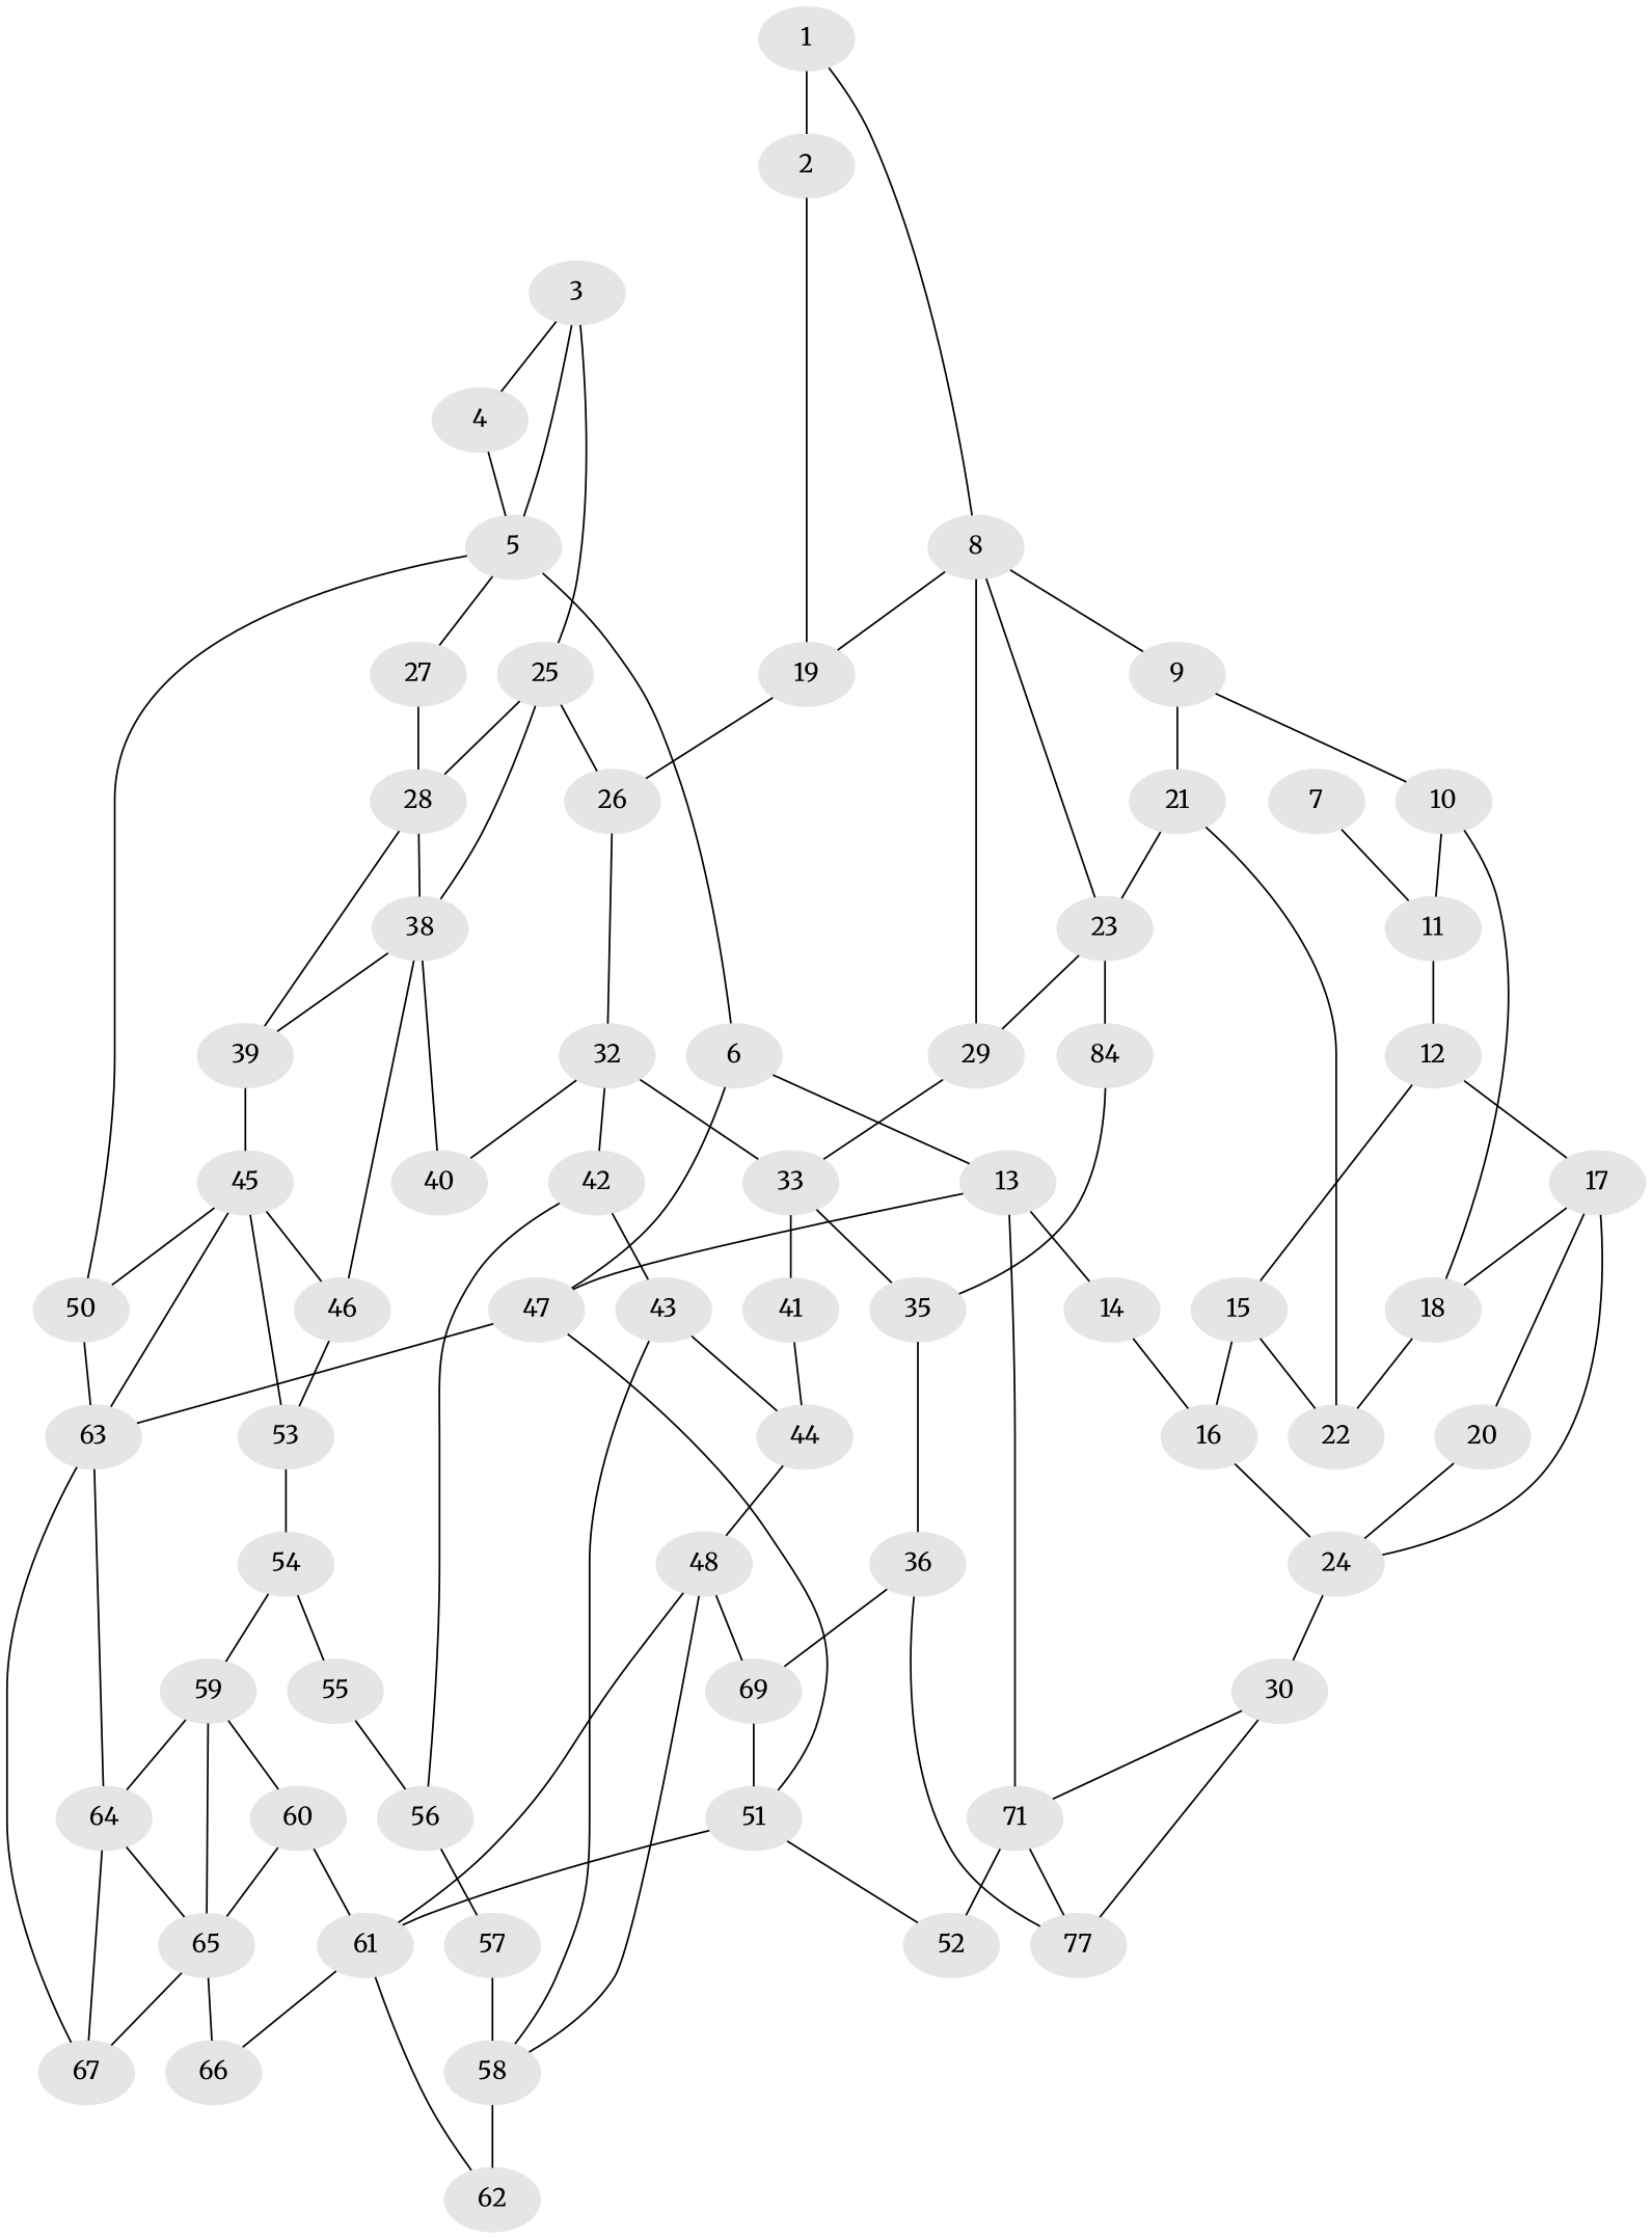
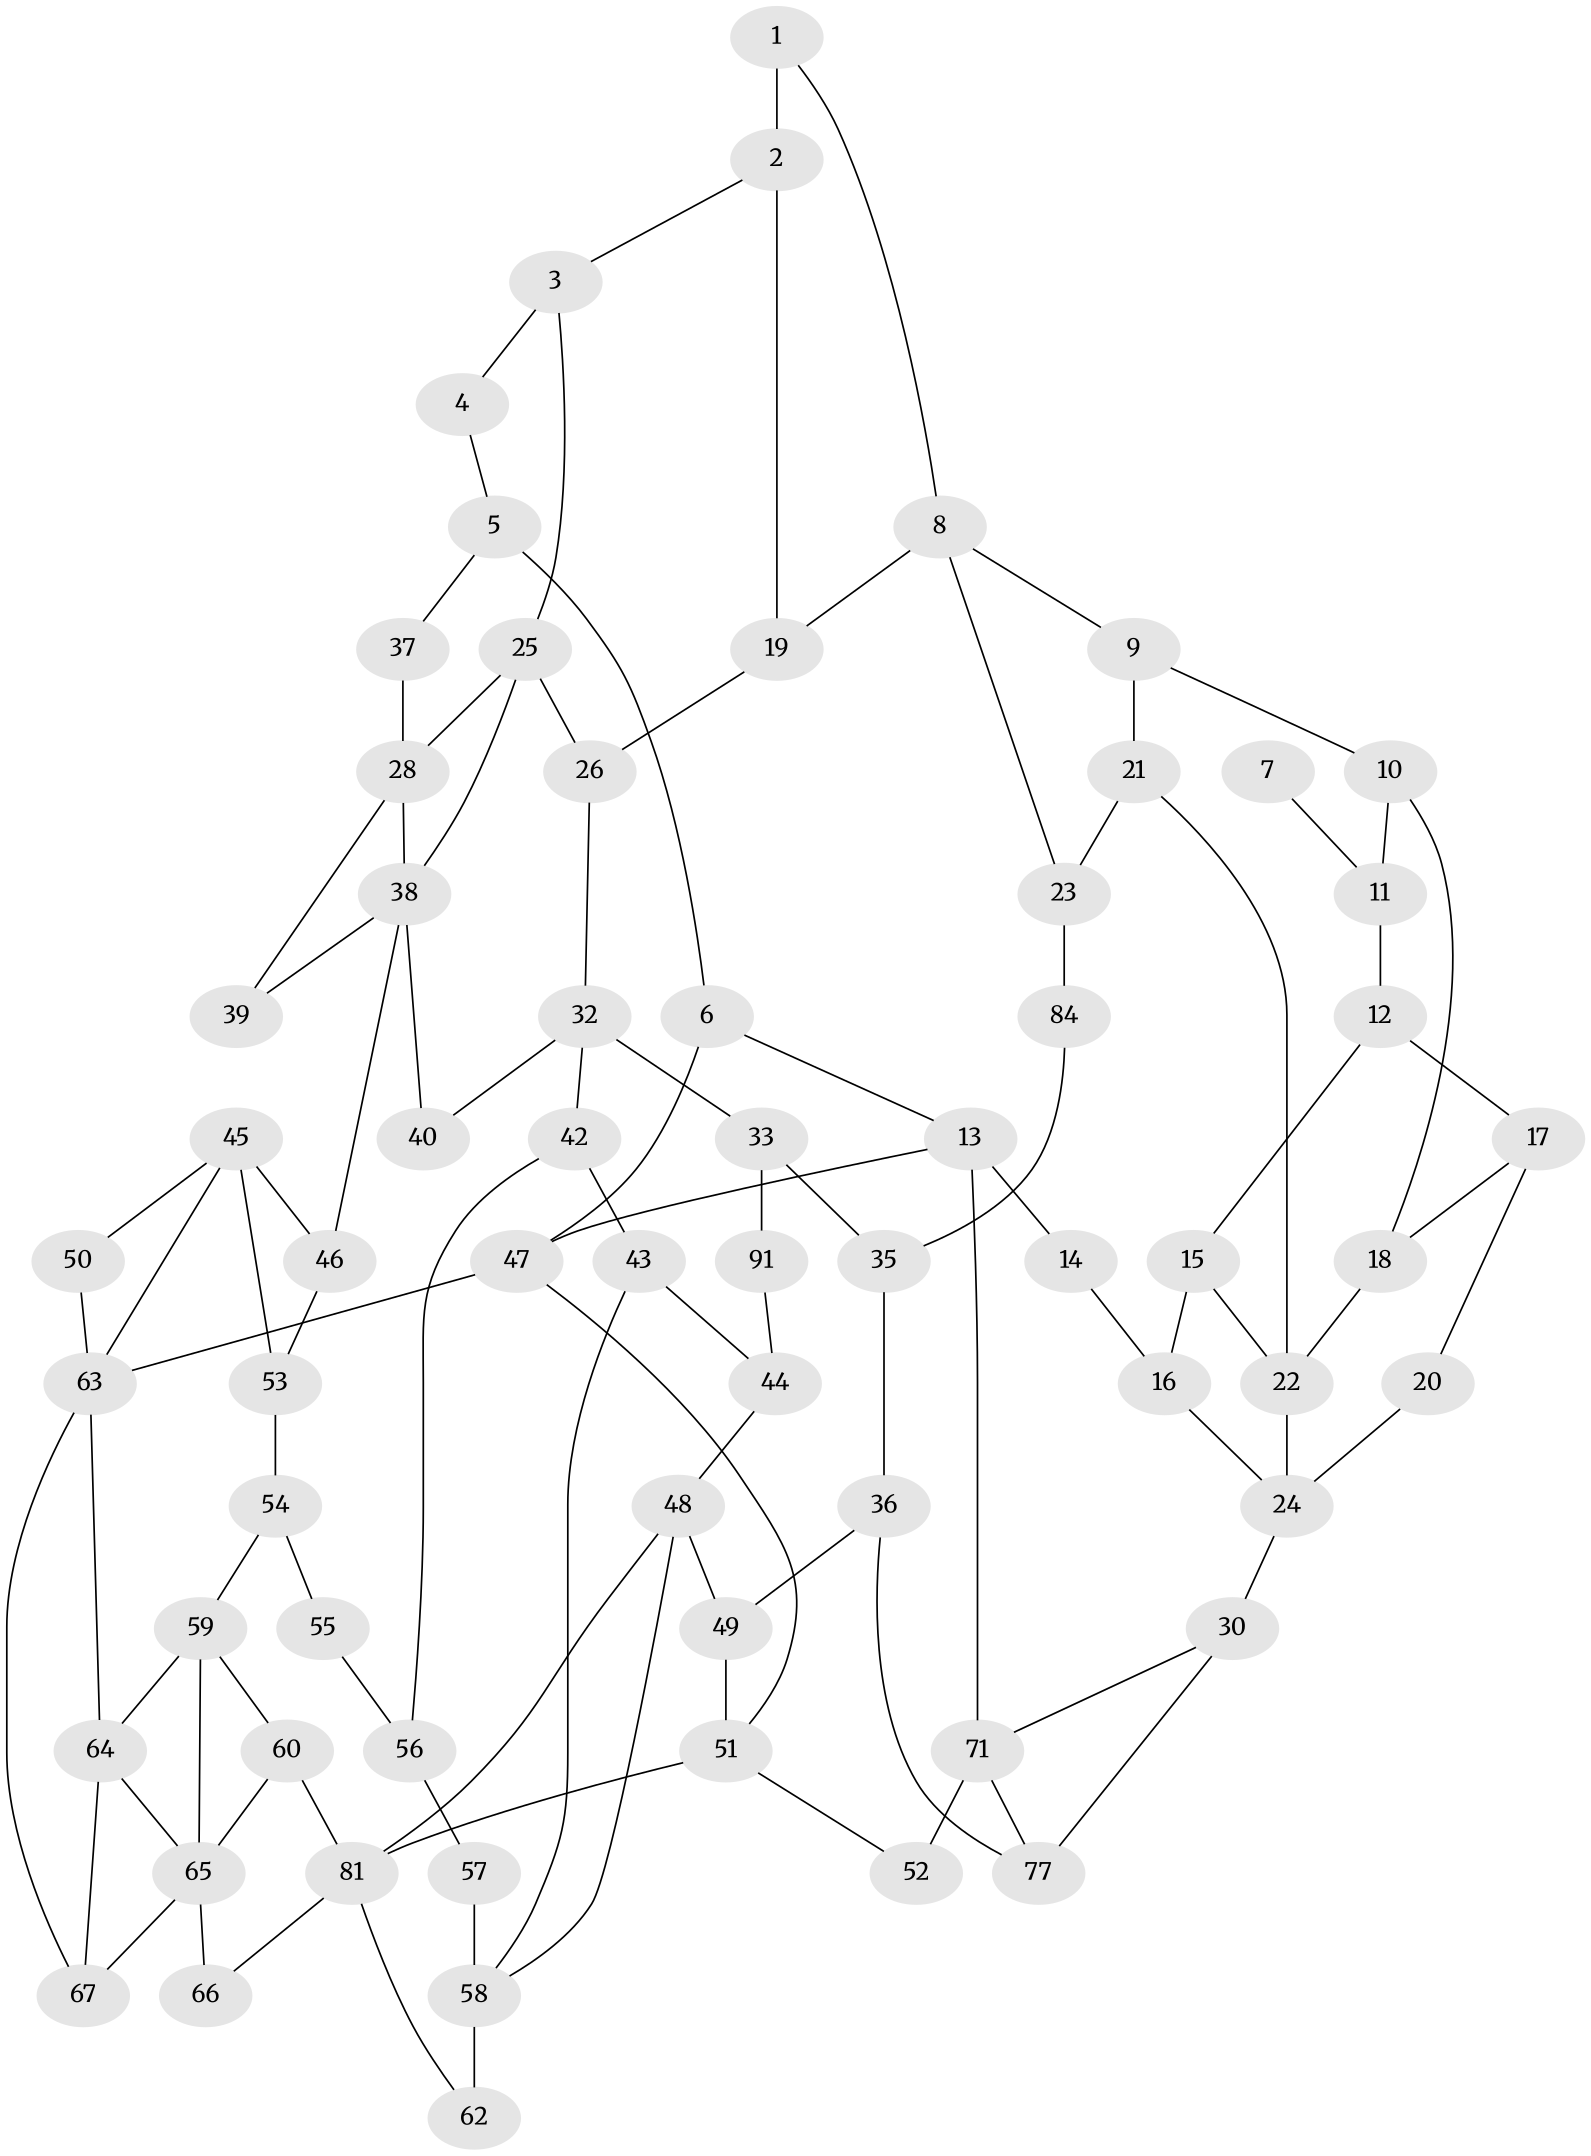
  graph {
    fontname=Merriweather
    node [color=gray90 fontname=Merriweather style=filled]
    edge [fontname=Merriweather weight=1.0]
    1
    2
    8
    3
    19
    9
    23
-   29
    4
    25
    26
    5
    28
    38
    6
-   27
+   27 [label=37]
    50
    13
    47
    63
    7
    11
    14
    n24 [label=71]
    51
    12
    10
    21
    n29 [label=84]
    33
    18
    22
    15
    17
    16
    20
    n37 [label=77]
    52
    24
    30
    32
    35
    39
    40
    46
    42
    45
-   41
+   41 [label=91]
    43
    56
    36
    44
-   49 [label=69]
+   49
    53
    48
    58
    57
    62
-   61
+   61 [label=81]
    54
    64
    67
    66
    55
    59
    60
    65
    1 -- 2 [weight=2.0]
    1 -- 8
-   5 -- 3 [weight=2.0]
+   2 -- 3 [weight=2.0]
    2 -- 19 [weight=2.0]
    8 -- 19
    8 -- 9
    8 -- 23
-   8 -- 29
    3 -- 4 [weight=2.0]
    3 -- 25
    19 -- 26
    9 -- 10
    9 -- 21
-   23 -- 29
    23 -- n29 [weight=2.0]
-   29 -- 33
    4 -- 5
    25 -- 26
    25 -- 28 [weight=2.0]
    25 -- 38
    26 -- 32
    5 -- 6
    5 -- 27
-   5 -- 50
    28 -- 38
    28 -- 39
    38 -- 39
    38 -- 40 [weight=2.0]
    38 -- 46
    6 -- 13
    6 -- 47
    27 -- 28 [weight=2.0]
    50 -- 63 [weight=2.0]
    13 -- 47
    13 -- 14
    13 -- n24 [weight=2.0]
    47 -- 63
    47 -- 51
    63 -- 64
    63 -- 67
    7 -- 11
    11 -- 12
    14 -- 16
    n24 -- n37
    n24 -- 52 [weight=2.0]
    51 -- 52
    51 -- 61 [weight=2.0]
    12 -- 15
    12 -- 17 [weight=2.0]
    10 -- 11
    10 -- 18
    21 -- 23 [weight=2.0]
    21 -- 22 [weight=2.0]
    n29 -- 35
    33 -- 35
    33 -- 41 [weight=2.0]
    18 -- 22
-   17 -- 24 [weight=2.0]
+   22 -- 24 [weight=2.0]
    15 -- 22
    15 -- 16
    17 -- 18
    17 -- 20
    16 -- 24
    20 -- 24
    24 -- 30 [weight=2.0]
    30 -- n24
    30 -- n37
    32 -- 33 [weight=2.0]
    32 -- 40
    32 -- 42
    35 -- 36
-   39 -- 45 [weight=2.0]
    46 -- 53
    42 -- 43
    42 -- 56
    45 -- 50
    45 -- 63
    45 -- 46
    45 -- 53
    41 -- 44
    43 -- 44
    43 -- 58
    56 -- 57
    36 -- n37
    36 -- 49
    44 -- 48
    49 -- 51
    53 -- 54 [weight=2.0]
    48 -- 49
    48 -- 58
    48 -- 61
    58 -- 62 [weight=2.0]
    57 -- 58 [weight=2.0]
    61 -- 62
    61 -- 66
    54 -- 55 [weight=2.0]
    54 -- 59 [weight=2.0]
    64 -- 67
    64 -- 65
    55 -- 56
    59 -- 64
    59 -- 60
    59 -- 65
    60 -- 61
    60 -- 65
    65 -- 67
    65 -- 66 [weight=2.0]
  }
